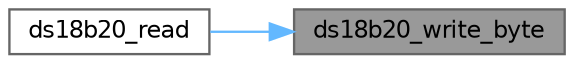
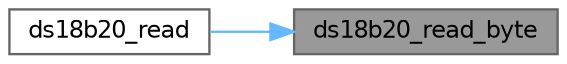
  digraph {
    rankdir=RL
    node [fontname=Helvetica fontsize=10 shape=box style=filled]
-   n1 [color=gray40 fillcolor=grey60 fontcolor=black height=0.2 label=ds18b20_write_byte width=0.4]
+   n1 [color=gray40 fillcolor=grey60 fontcolor=black height=0.2 label=ds18b20_read_byte width=0.4]
    n2 [color=grey40 fillcolor=white height=0.2 label=ds18b20_read width=0.4]
    n1 -> n2 [color=steelblue1 dir=back fontname=Helvetica fontsize=10 labelfontname=Helvetica labelfontsize=10 style=solid]
  }
